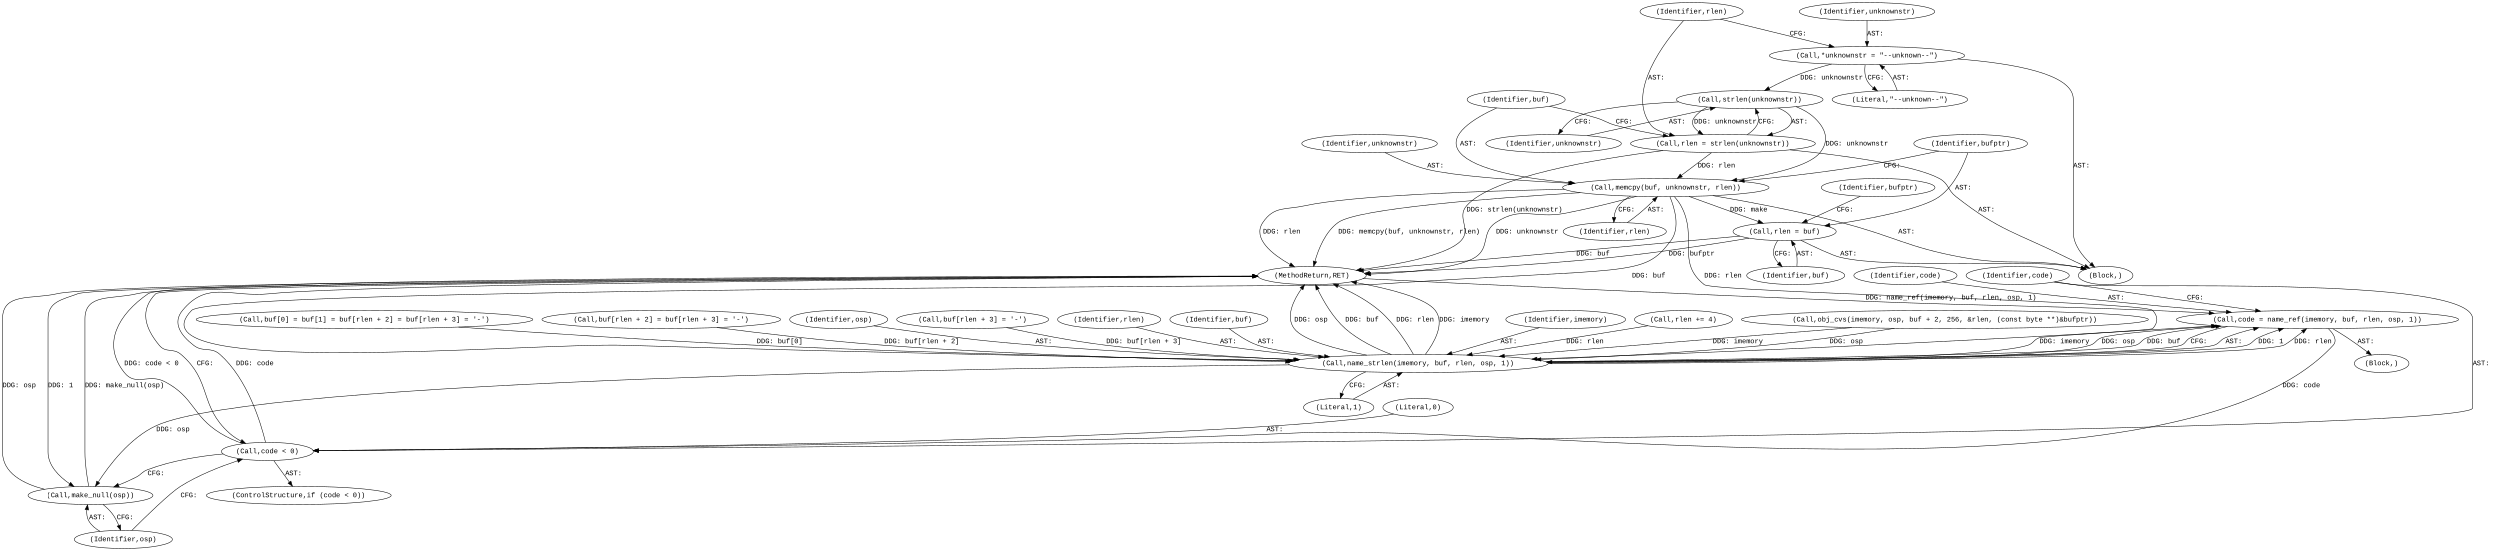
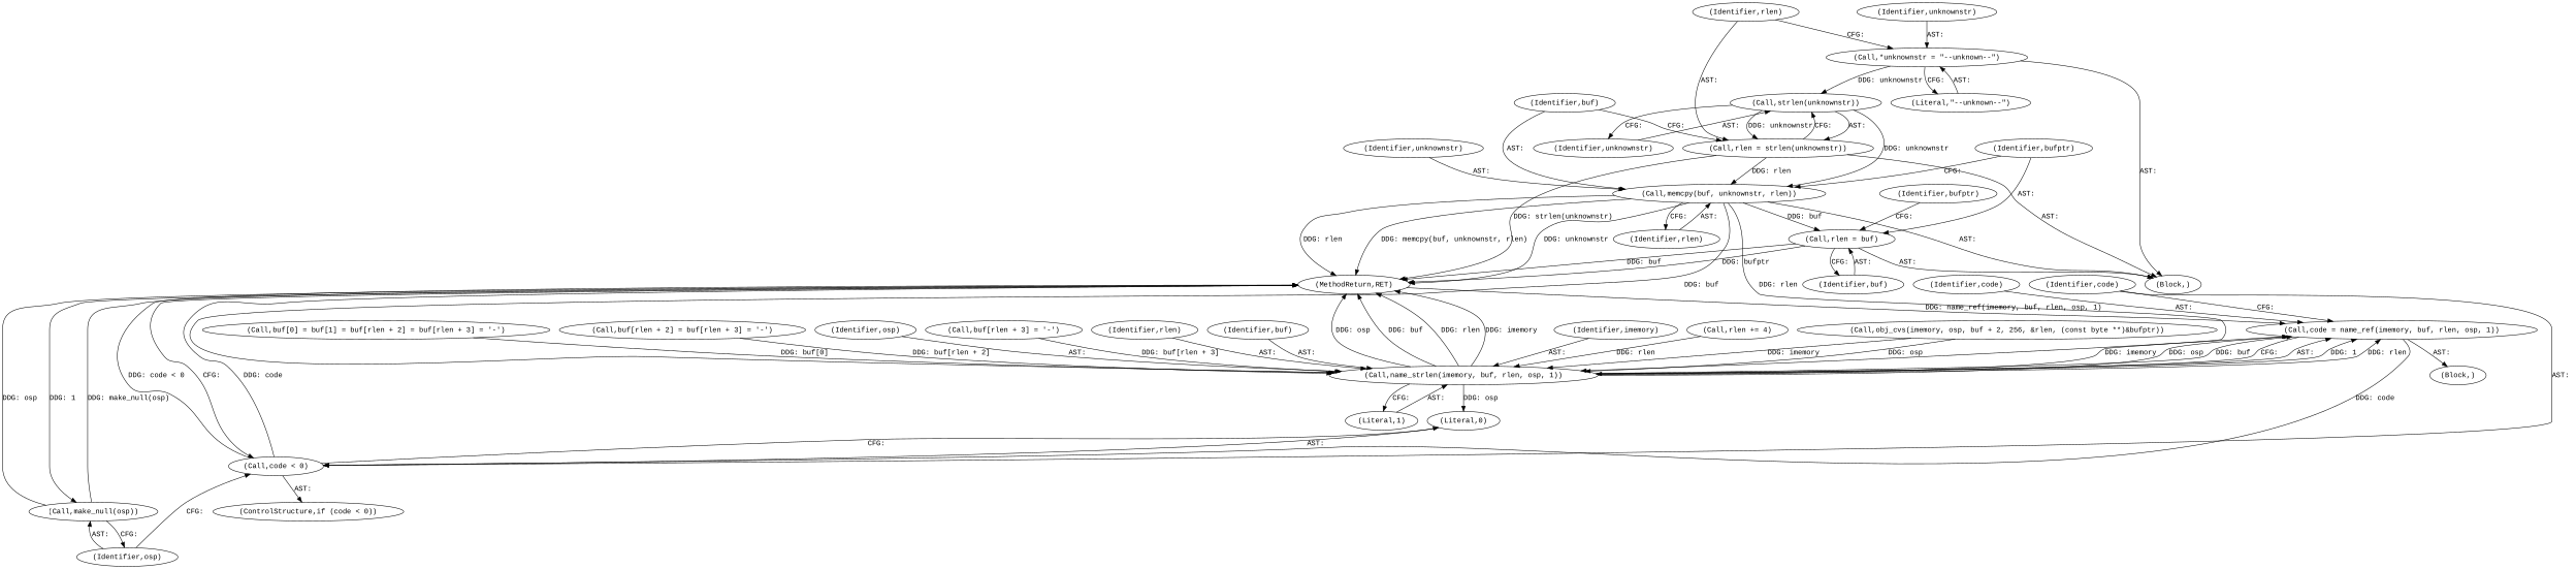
  digraph {
    fontname="Liberation Mono"
    node [fontname="Liberation Mono"]
    edge [fontname="Liberation Mono"]
    n1 [label="(Call,strlen(unknownstr))"]
    n2 [label="(Call,rlen = strlen(unknownstr))"]
    n3 [label="(Call,memcpy(buf, unknownstr, rlen))"]
    n4 [label="(Identifier,unknownstr)"]
    n5 [label="(Block,)"]
    n6 [label="(MethodReturn,RET)"]
    n7 [label="(Call,rlen = buf)"]
    n8 [label="(Call,name_strlen(imemory, buf, rlen, osp, 1))"]
    n9 [label="(Identifier,rlen)"]
    n10 [label="(Call,*unknownstr = \"--unknown--\")"]
    n11 [label="(Literal,\"--unknown--\")"]
    n12 [label="(Call,code = name_ref(imemory, buf, rlen, osp, 1))"]
    n13 [label="(Call,make_null(osp))"]
    n14 [label="(Call,code < 0)"]
    n15 [label="(Identifier,buf)"]
    n16 [label="(Literal,1)"]
    n17 [label="(Block,)"]
    n18 [label="(Identifier,osp)"]
    n19 [label="(ControlStructure,if (code < 0))"]
    n20 [label="(Literal,0)"]
    n21 [label="(Identifier,imemory)"]
    n22 [label="(Identifier,buf)"]
    n23 [label="(Identifier,rlen)"]
    n24 [label="(Identifier,bufptr)"]
    n25 [label="(Call,rlen += 4)"]
    n26 [label="(Call,obj_cvs(imemory, osp, buf + 2, 256, &rlen, (const byte **)&bufptr))"]
    n27 [label="(Call,buf[0] = buf[1] = buf[rlen + 2] = buf[rlen + 3] = '-')"]
    n28 [label="(Identifier,unknownstr)"]
    n29 [label="(Call,buf[rlen + 2] = buf[rlen + 3] = '-')"]
    n30 [label="(Identifier,osp)"]
    n31 [label="(Call,buf[rlen + 3] = '-')"]
    n32 [label="(Identifier,rlen)"]
    n33 [label="(Identifier,bufptr)"]
    n34 [label="(Identifier,unknownstr)"]
    n35 [label="(Identifier,buf)"]
    n36 [label="(Identifier,code)"]
    n37 [label="(Identifier,code)"]
    n1 -> n2 [label="AST: "]
    n1 -> n2 [label="DDG: unknownstr"]
    n1 -> n3 [label="DDG: unknownstr"]
    n1 -> n4 [label="CFG: "]
    n2 -> n1 [label="CFG: "]
    n2 -> n3 [label="DDG: rlen"]
    n2 -> n5 [label="AST: "]
    n2 -> n6 [label="DDG: strlen(unknownstr)"]
    n3 -> n5 [label="AST: "]
    n3 -> n6 [label="DDG: rlen"]
    n3 -> n6 [label="DDG: memcpy(buf, unknownstr, rlen)"]
    n3 -> n6 [label="DDG: unknownstr"]
-   n3 -> n7 [label="DDG: make"]
+   n3 -> n7 [label="DDG: buf"]
    n3 -> n8 [label="DDG: buf"]
    n3 -> n8 [label="DDG: rlen"]
    n3 -> n9 [label="CFG: "]
    n4 -> n1 [label="AST: "]
    n6 -> n12 [label="DDG: name_ref(imemory, buf, rlen, osp, 1)"]
    n6 -> n13 [label="DDG: 1"]
    n6 -> n14 [label="CFG: "]
    n7 -> n5 [label="AST: "]
    n7 -> n6 [label="DDG: buf"]
    n7 -> n6 [label="DDG: bufptr"]
    n7 -> n15 [label="CFG: "]
    n8 -> n6 [label="DDG: buf"]
    n8 -> n6 [label="DDG: osp"]
    n8 -> n6 [label="DDG: rlen"]
    n8 -> n6 [label="DDG: imemory"]
    n8 -> n12 [label="AST: "]
    n8 -> n12 [label="DDG: 1"]
    n8 -> n12 [label="DDG: rlen"]
    n8 -> n12 [label="DDG: imemory"]
    n8 -> n12 [label="DDG: osp"]
    n8 -> n12 [label="DDG: buf"]
-   n8 -> n13 [label="DDG: osp"]
+   n8 -> n20 [label="DDG: osp"]
    n8 -> n16 [label="CFG: "]
    n9 -> n3 [label="AST: "]
    n10 -> n1 [label="DDG: unknownstr"]
    n10 -> n5 [label="AST: "]
    n10 -> n11 [label="CFG: "]
    n11 -> n10 [label="AST: "]
    n12 -> n8 [label="CFG: "]
    n12 -> n14 [label="DDG: code"]
    n12 -> n17 [label="AST: "]
    n13 -> n6 [label="DDG: make_null(osp)"]
    n13 -> n6 [label="DDG: osp"]
    n13 -> n18 [label="CFG: "]
    n14 -> n6 [label="DDG: code"]
    n14 -> n6 [label="DDG: code < 0"]
    n14 -> n19 [label="AST: "]
-   n14 -> n13 [label="CFG: "]
+   n14 -> n20 [label="CFG: "]
    n15 -> n7 [label="AST: "]
    n16 -> n8 [label="AST: "]
    n18 -> n13 [label="AST: "]
    n18 -> n14 [label="CFG: "]
    n20 -> n14 [label="AST: "]
    n21 -> n8 [label="AST: "]
    n22 -> n2 [label="CFG: "]
    n22 -> n3 [label="AST: "]
    n23 -> n2 [label="AST: "]
    n23 -> n10 [label="CFG: "]
    n24 -> n3 [label="CFG: "]
    n24 -> n7 [label="AST: "]
    n25 -> n8 [label="DDG: rlen"]
    n26 -> n8 [label="DDG: imemory"]
    n26 -> n8 [label="DDG: osp"]
    n27 -> n8 [label="DDG: buf[0]"]
    n28 -> n3 [label="AST: "]
    n29 -> n8 [label="DDG: buf[rlen + 2]"]
    n30 -> n8 [label="AST: "]
    n31 -> n8 [label="DDG: buf[rlen + 3]"]
    n32 -> n8 [label="AST: "]
    n33 -> n7 [label="CFG: "]
    n34 -> n10 [label="AST: "]
    n35 -> n8 [label="AST: "]
    n36 -> n12 [label="AST: "]
    n37 -> n12 [label="CFG: "]
    n37 -> n14 [label="AST: "]
  }
